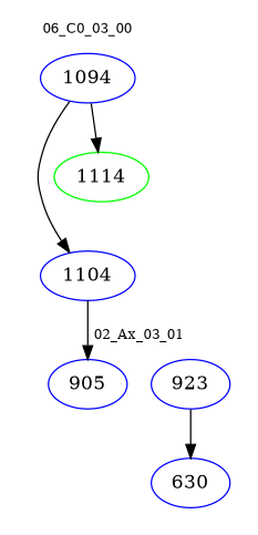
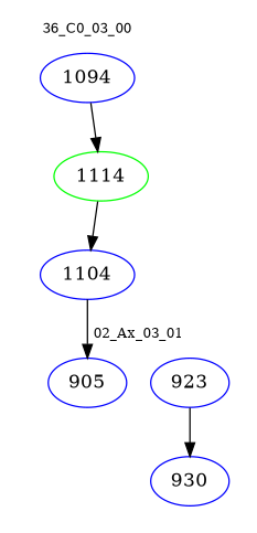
  digraph {
    node [color=blue]
    edge [color=black]
    n1 [label=923]
    n2 [label=905]
-   n3 [label=630]
+   n3 [label=930]
    n4 [label=1094]
    n5 [label=1104]
    n6 [color=green label=1114]
    subgraph cluster_1 {
      color=white
      fontsize=10
      label="02_Ax_03_01"
      n1
      n2
      n3
    }
    subgraph cluster_2 {
      color=white
      fontsize=10
-     label="06_C0_03_00"
+     label="36_C0_03_00"
      n4
      n5
      n6
    }
    n1 -> n3
-   n4 -> n5
+   n6 -> n5
    n4 -> n6
    n5 -> n2
  }
